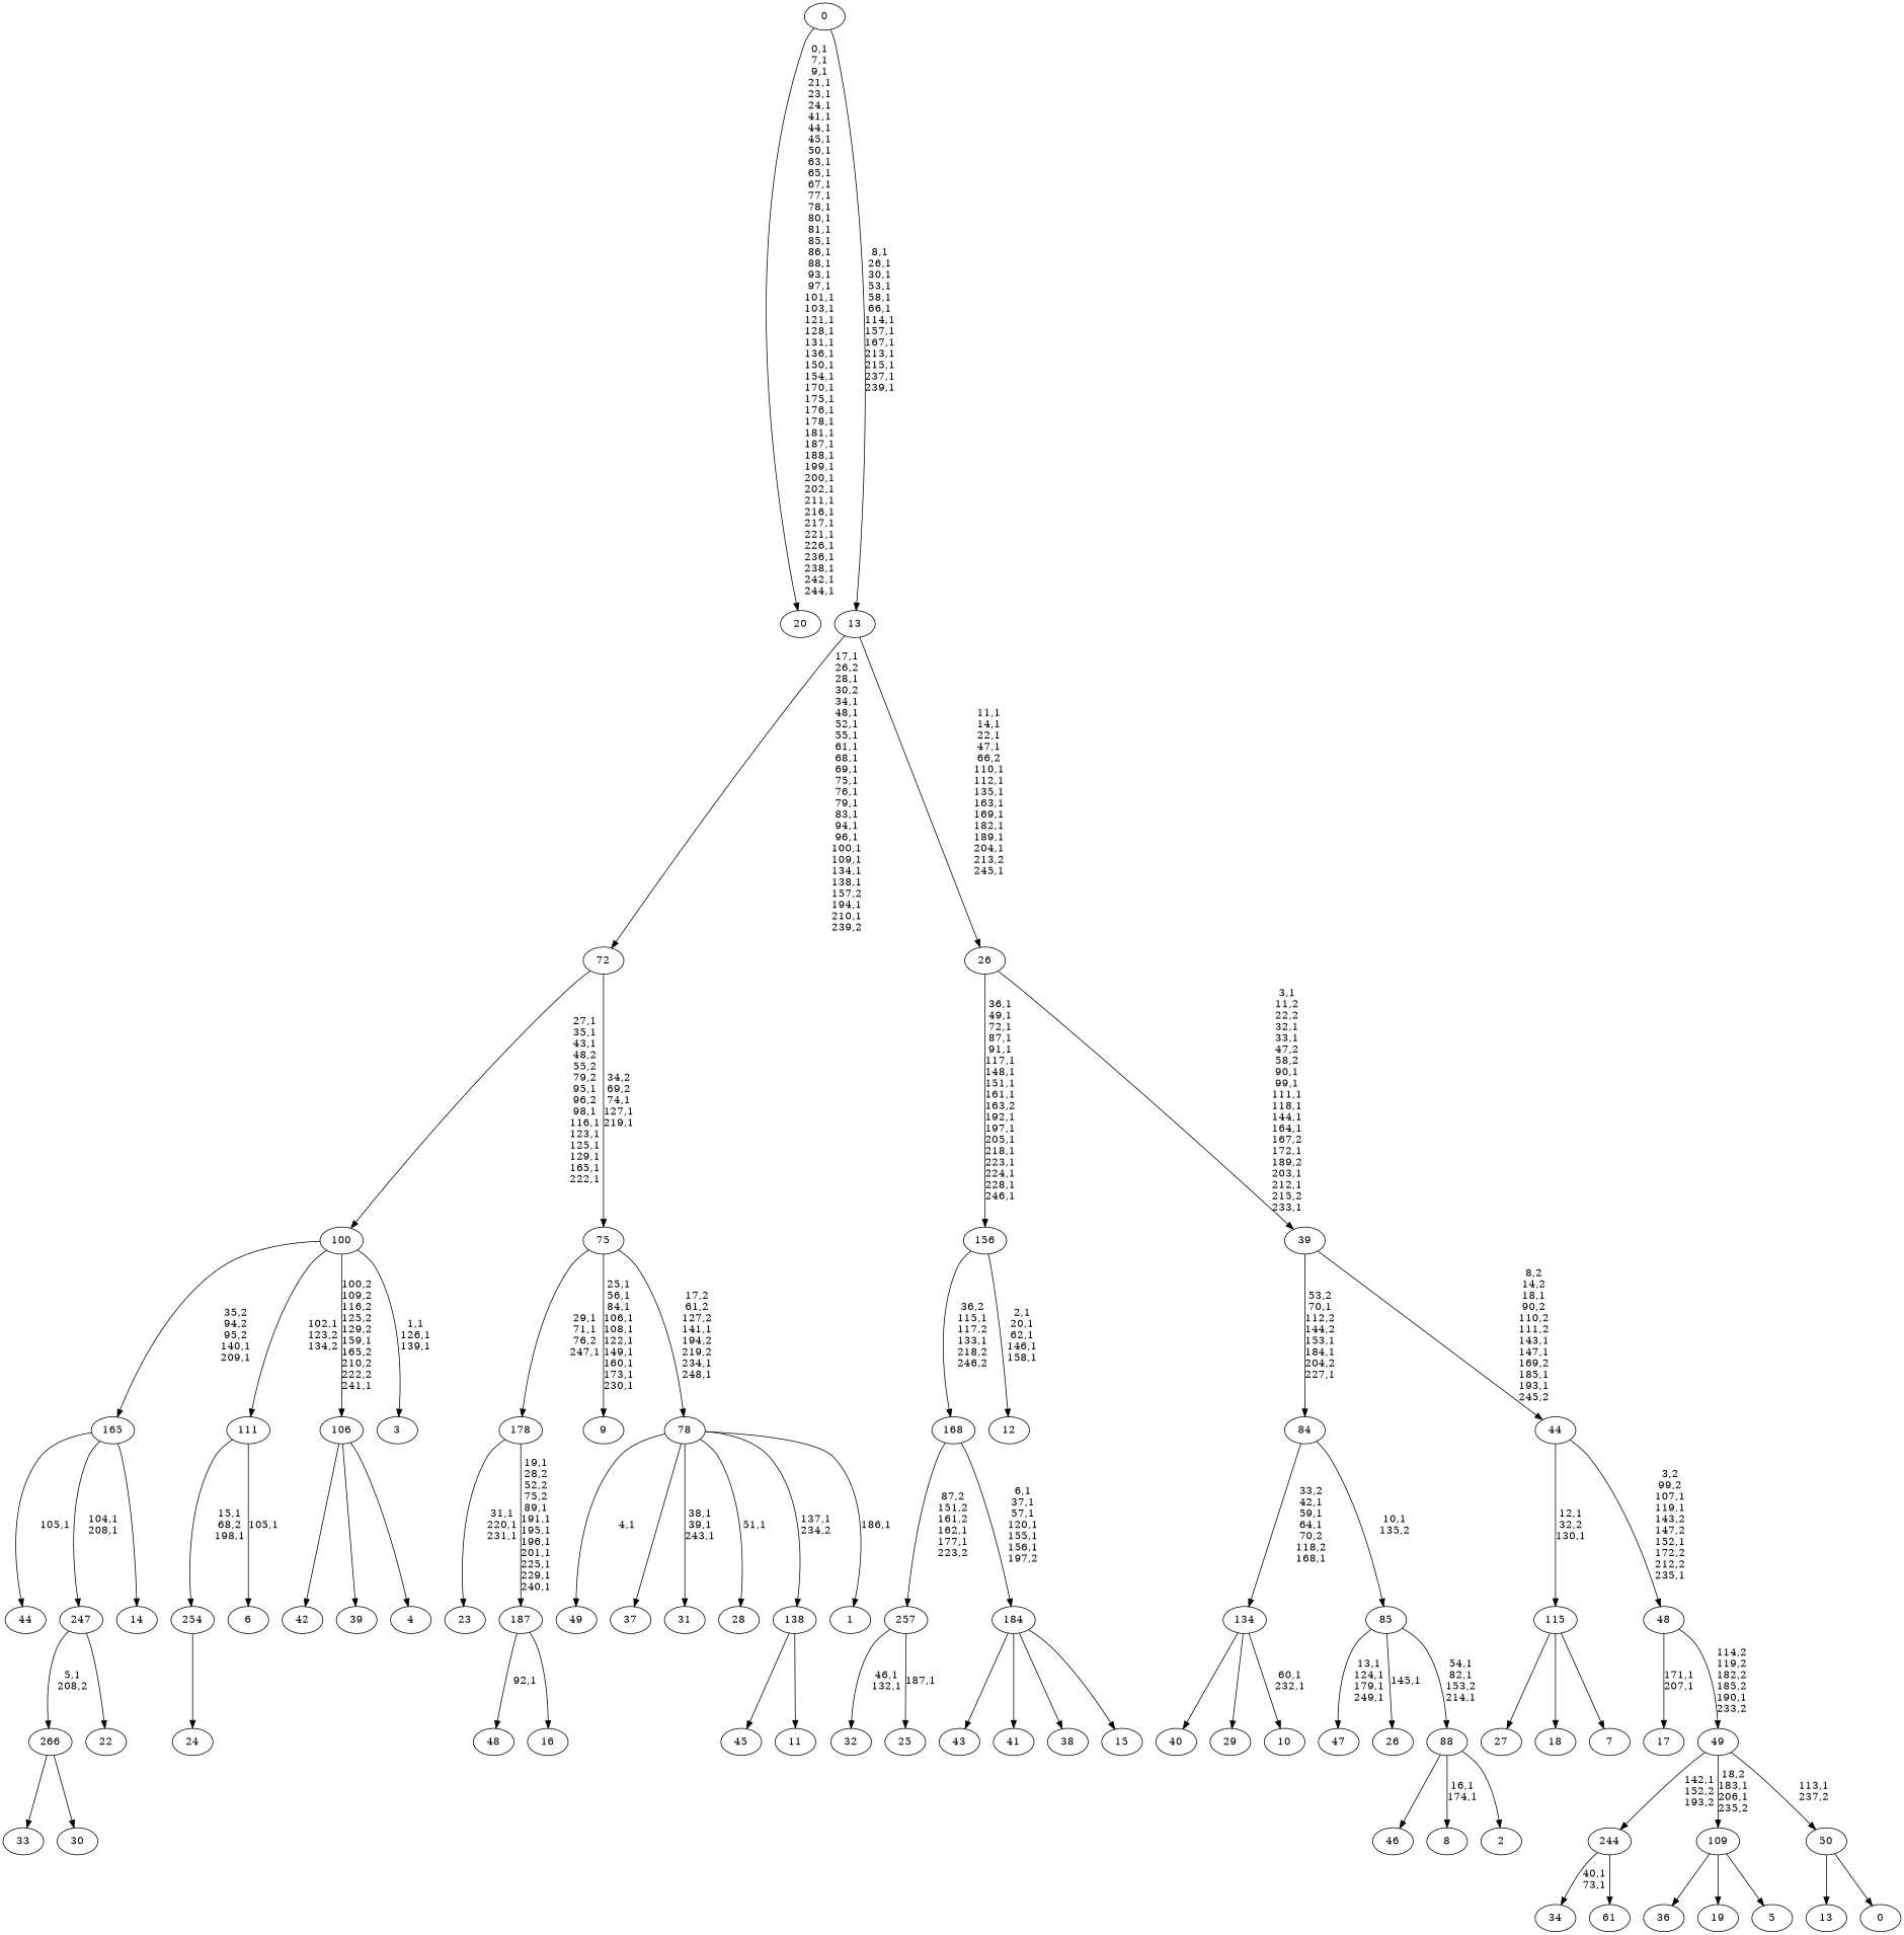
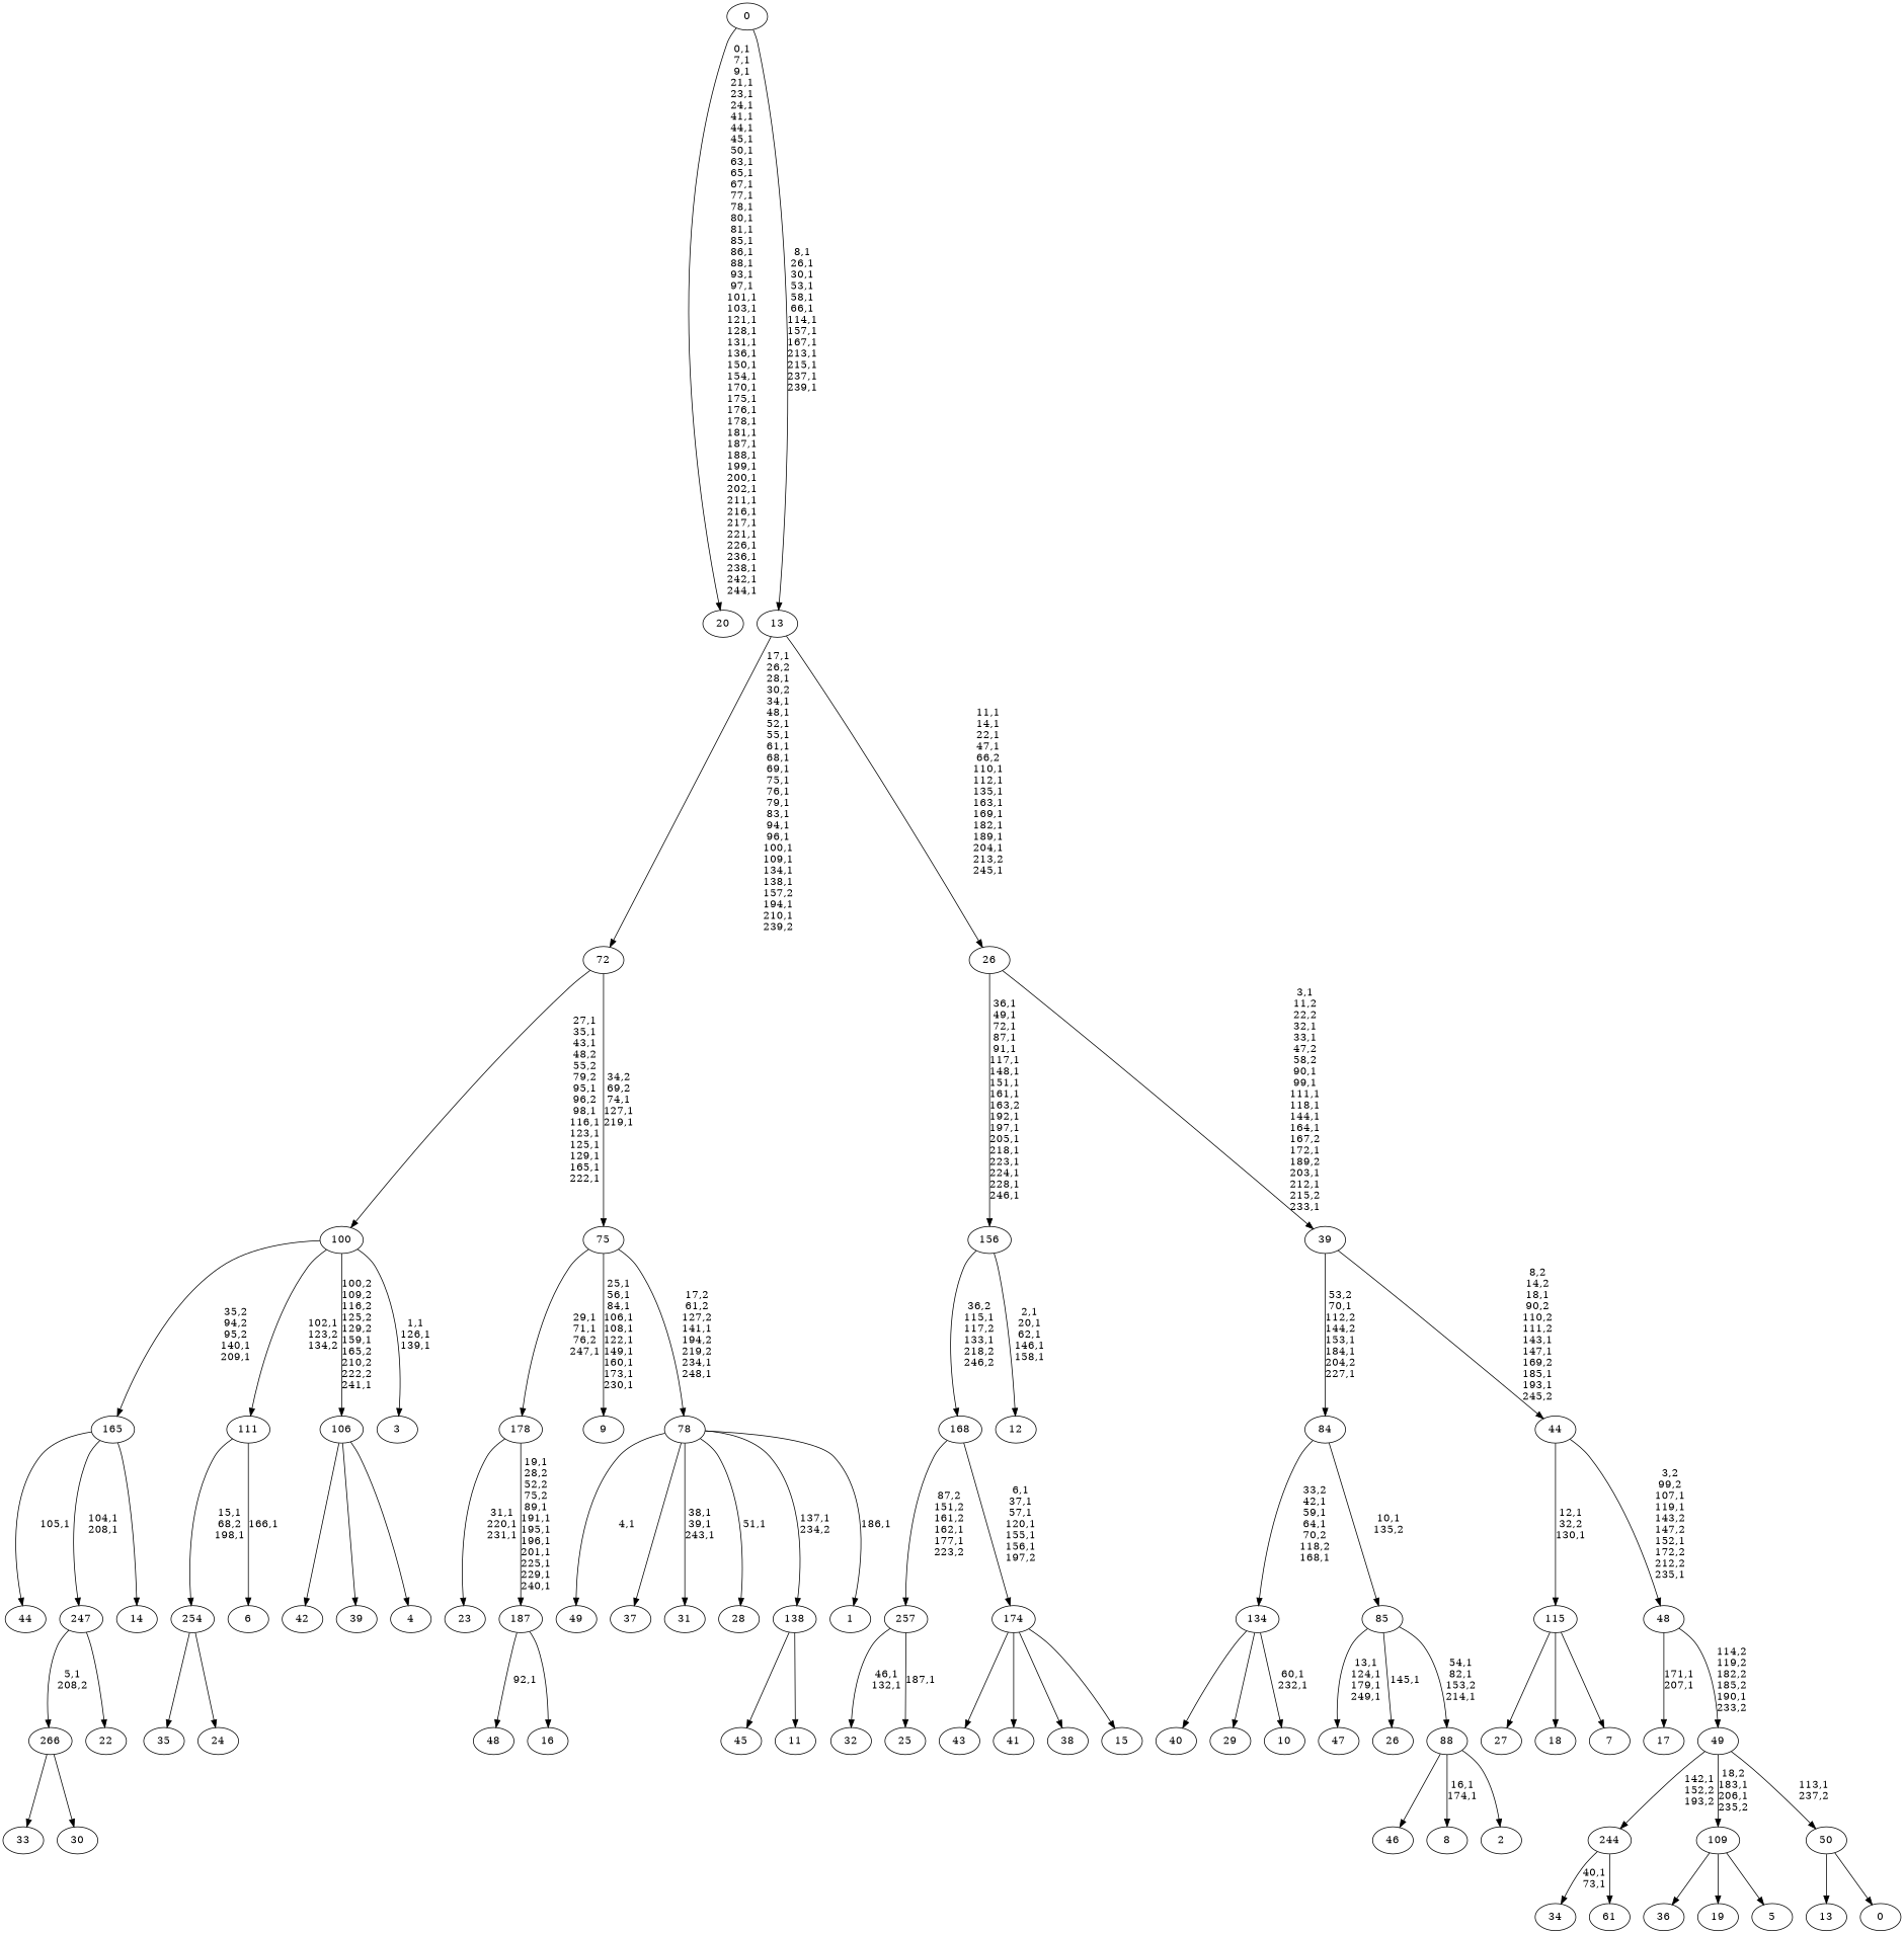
  digraph {
    n1 [label=49]
    n2 [label=48]
    n3 [label=47]
    n4 [label=46]
    n5 [label=45]
    n6 [label=44]
    n7 [label=43]
    n8 [label=42]
    n9 [label=41]
    n10 [label=40]
    n11 [label=39]
    n12 [label=38]
    n13 [label=37]
    n14 [label=36]
+   n15 [label=35]
    n16 [label=34]
    n17 [label=33]
    n18 [label=32]
    n19 [label=31]
    n20 [label=30]
    266
    n22 [label=29]
    n23 [label=28]
    n24 [label=27]
    n25 [label=26]
    n26 [label=25]
    257
    n28 [label=24]
    254
    n30 [label=23]
    n31 [label=22]
    247
    n33 [label=61]
    244
    n35 [label=20]
    n36 [label=19]
    n37 [label=18]
    n38 [label=17]
    n39 [label=16]
    187
    178
    n42 [label=15]
-   174 [label=184]
+   174
    168
    n45 [label=14]
    165
    n47 [label=13]
    n48 [label=12]
    156
    n50 [label=11]
    138
    n52 [label=10]
    134
    n54 [label=9]
    n55 [label=8]
    n56 [label=7]
    115
    n58 [label=6]
    111
    n60 [label=5]
    109
    n62 [label=4]
    106
    n64 [label=3]
    100
    n66 [label=2]
    88
    85
    84
    n70 [label=1]
    78
    75
    72
    n74 [label=0]
    50
    49
    48
    44
    39
    26
    13
    0
    266 -> n17
    266 -> n20
    257 -> n18 [label="46,1\n132,1"]
    257 -> n26 [label="187,1"]
+   254 -> n15
    254 -> n28
    247 -> 266 [label="5,1\n208,2"]
    247 -> n31
    244 -> n16 [label="40,1\n73,1"]
    244 -> n33
    187 -> n2 [label="92,1"]
    187 -> n39
    178 -> n30 [label="31,1\n220,1\n231,1"]
    178 -> 187 [label="19,1\n28,2\n52,2\n75,2\n89,1\n191,1\n195,1\n196,1\n201,1\n225,1\n229,1\n240,1"]
    174 -> n7
    174 -> n9
    174 -> n12
    174 -> n42
    168 -> 257 [label="87,2\n151,2\n161,2\n162,1\n177,1\n223,2"]
    168 -> 174 [label="6,1\n37,1\n57,1\n120,1\n155,1\n156,1\n197,2"]
    165 -> n6 [label="105,1"]
    165 -> 247 [label="104,1\n208,1"]
    165 -> n45
    156 -> 168 [label="36,2\n115,1\n117,2\n133,1\n218,2\n246,2"]
    156 -> n48 [label="2,1\n20,1\n62,1\n146,1\n158,1"]
    138 -> n5
    138 -> n50
    134 -> n10
    134 -> n22
    134 -> n52 [label="60,1\n232,1"]
    115 -> n24
    115 -> n37
    115 -> n56
    111 -> 254 [label="15,1\n68,2\n198,1"]
-   111 -> n58 [label="105,1"]
+   111 -> n58 [label="166,1"]
    109 -> n14
    109 -> n36
    109 -> n60
    106 -> n8
    106 -> n11
    106 -> n62
    100 -> 165 [label="35,2\n94,2\n95,2\n140,1\n209,1"]
    100 -> 111 [label="102,1\n123,2\n134,2"]
    100 -> 106 [label="100,2\n109,2\n116,2\n125,2\n129,2\n159,1\n165,2\n210,2\n222,2\n241,1"]
    100 -> n64 [label="1,1\n126,1\n139,1"]
    88 -> n4
    88 -> n55 [label="16,1\n174,1"]
    88 -> n66
    85 -> n3 [label="13,1\n124,1\n179,1\n249,1"]
    85 -> n25 [label="145,1"]
    85 -> 88 [label="54,1\n82,1\n153,2\n214,1"]
    84 -> 134 [label="33,2\n42,1\n59,1\n64,1\n70,2\n118,2\n168,1"]
    84 -> 85 [label="10,1\n135,2"]
    78 -> n1 [label="4,1"]
    78 -> n13
    78 -> n19 [label="38,1\n39,1\n243,1"]
    78 -> n23 [label="51,1"]
    78 -> 138 [label="137,1\n234,2"]
    78 -> n70 [label="186,1"]
    75 -> 178 [label="29,1\n71,1\n76,2\n247,1"]
    75 -> n54 [label="25,1\n56,1\n84,1\n106,1\n108,1\n122,1\n149,1\n160,1\n173,1\n230,1"]
    75 -> 78 [label="17,2\n61,2\n127,2\n141,1\n194,2\n219,2\n234,1\n248,1"]
    72 -> 100 [label="27,1\n35,1\n43,1\n48,2\n55,2\n79,2\n95,1\n96,2\n98,1\n116,1\n123,1\n125,1\n129,1\n165,1\n222,1"]
    72 -> 75 [label="34,2\n69,2\n74,1\n127,1\n219,1"]
    50 -> n47
    50 -> n74
    49 -> 244 [label="142,1\n152,2\n193,2"]
    49 -> 109 [label="18,2\n183,1\n206,1\n235,2"]
    49 -> 50 [label="113,1\n237,2"]
    48 -> n38 [label="171,1\n207,1"]
    48 -> 49 [label="114,2\n119,2\n182,2\n185,2\n190,1\n233,2"]
    44 -> 115 [label="12,1\n32,2\n130,1"]
    44 -> 48 [label="3,2\n99,2\n107,1\n119,1\n143,2\n147,2\n152,1\n172,2\n212,2\n235,1"]
    39 -> 84 [label="53,2\n70,1\n112,2\n144,2\n153,1\n184,1\n204,2\n227,1"]
    39 -> 44 [label="8,2\n14,2\n18,1\n90,2\n110,2\n111,2\n143,1\n147,1\n169,2\n185,1\n193,1\n245,2"]
    26 -> 156 [label="36,1\n49,1\n72,1\n87,1\n91,1\n117,1\n148,1\n151,1\n161,1\n163,2\n192,1\n197,1\n205,1\n218,1\n223,1\n224,1\n228,1\n246,1"]
    26 -> 39 [label="3,1\n11,2\n22,2\n32,1\n33,1\n47,2\n58,2\n90,1\n99,1\n111,1\n118,1\n144,1\n164,1\n167,2\n172,1\n189,2\n203,1\n212,1\n215,2\n233,1"]
    13 -> 72 [label="17,1\n26,2\n28,1\n30,2\n34,1\n48,1\n52,1\n55,1\n61,1\n68,1\n69,1\n75,1\n76,1\n79,1\n83,1\n94,1\n96,1\n100,1\n109,1\n134,1\n138,1\n157,2\n194,1\n210,1\n239,2"]
    13 -> 26 [label="11,1\n14,1\n22,1\n47,1\n66,2\n110,1\n112,1\n135,1\n163,1\n169,1\n182,1\n189,1\n204,1\n213,2\n245,1"]
    0 -> n35 [label="0,1\n7,1\n9,1\n21,1\n23,1\n24,1\n41,1\n44,1\n45,1\n50,1\n63,1\n65,1\n67,1\n77,1\n78,1\n80,1\n81,1\n85,1\n86,1\n88,1\n93,1\n97,1\n101,1\n103,1\n121,1\n128,1\n131,1\n136,1\n150,1\n154,1\n170,1\n175,1\n176,1\n178,1\n181,1\n187,1\n188,1\n199,1\n200,1\n202,1\n211,1\n216,1\n217,1\n221,1\n226,1\n236,1\n238,1\n242,1\n244,1"]
    0 -> 13 [label="8,1\n26,1\n30,1\n53,1\n58,1\n66,1\n114,1\n157,1\n167,1\n213,1\n215,1\n237,1\n239,1"]
  }
